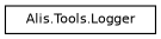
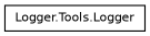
  digraph {
    rankdir=LR
-   n1 [color=black fillcolor=white fontname=Helvetica fontsize=10 height=0.2 label="Alis.Tools.Logger" shape=record style=filled width=0.4]
+   n1 [color=black fillcolor=white fontname=Helvetica fontsize=10 height=0.2 label="Logger.Tools.Logger" shape=record style=filled width=0.4]
  }
